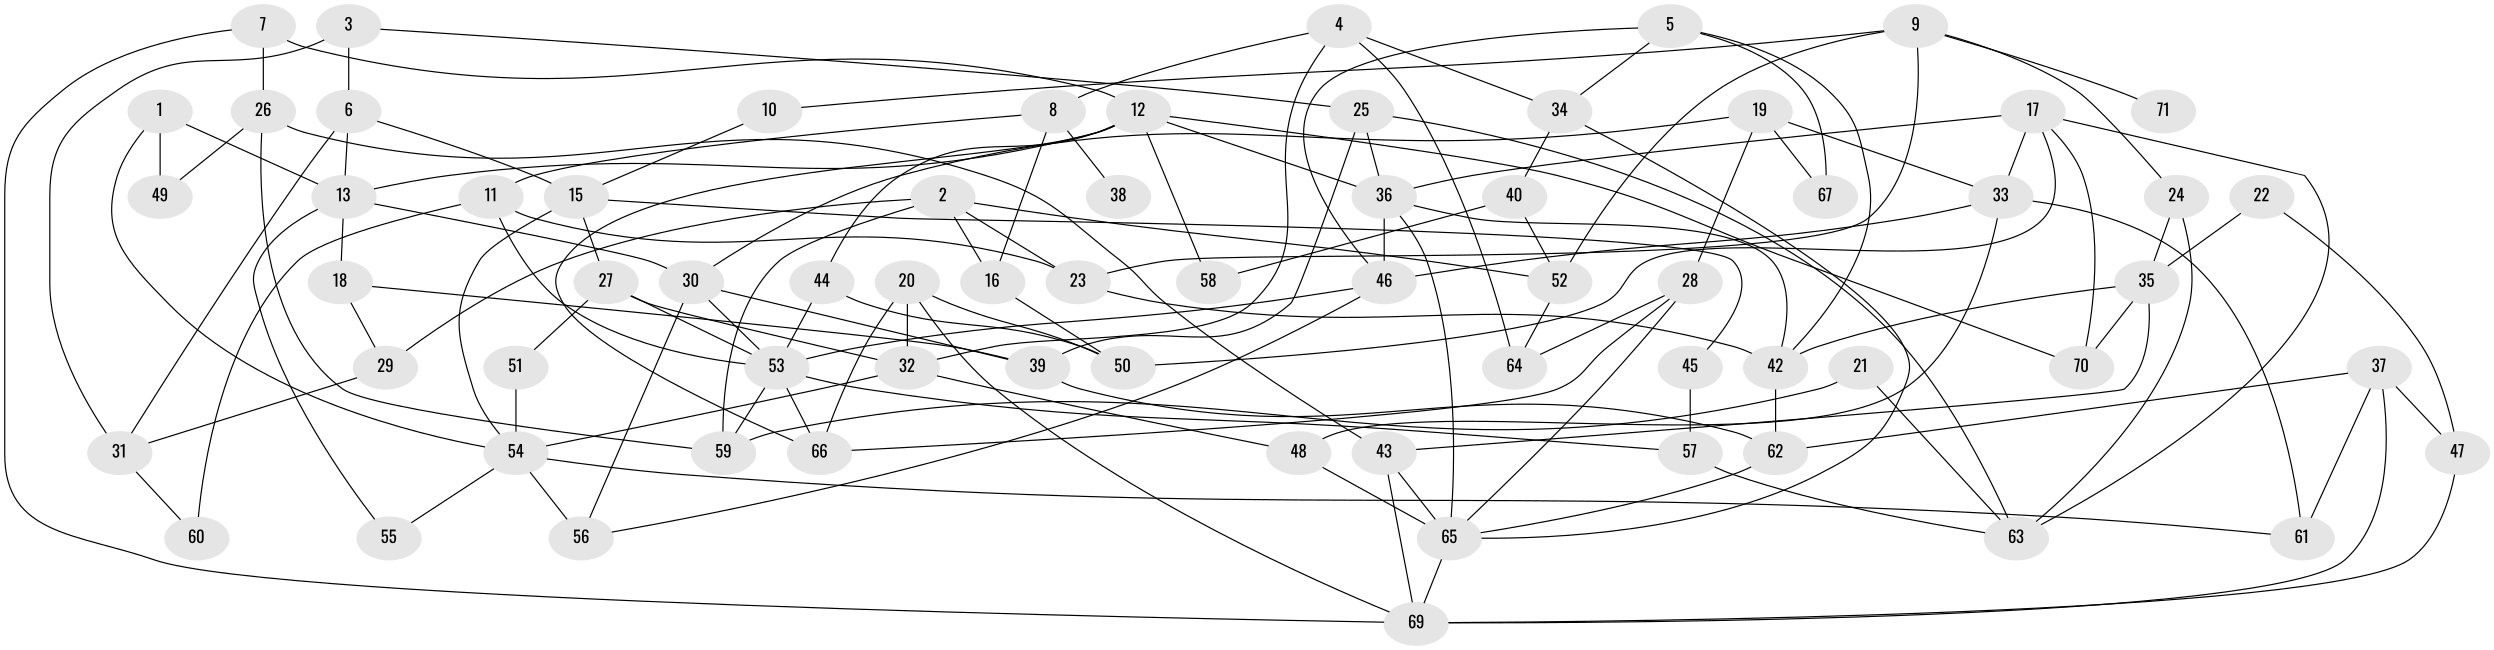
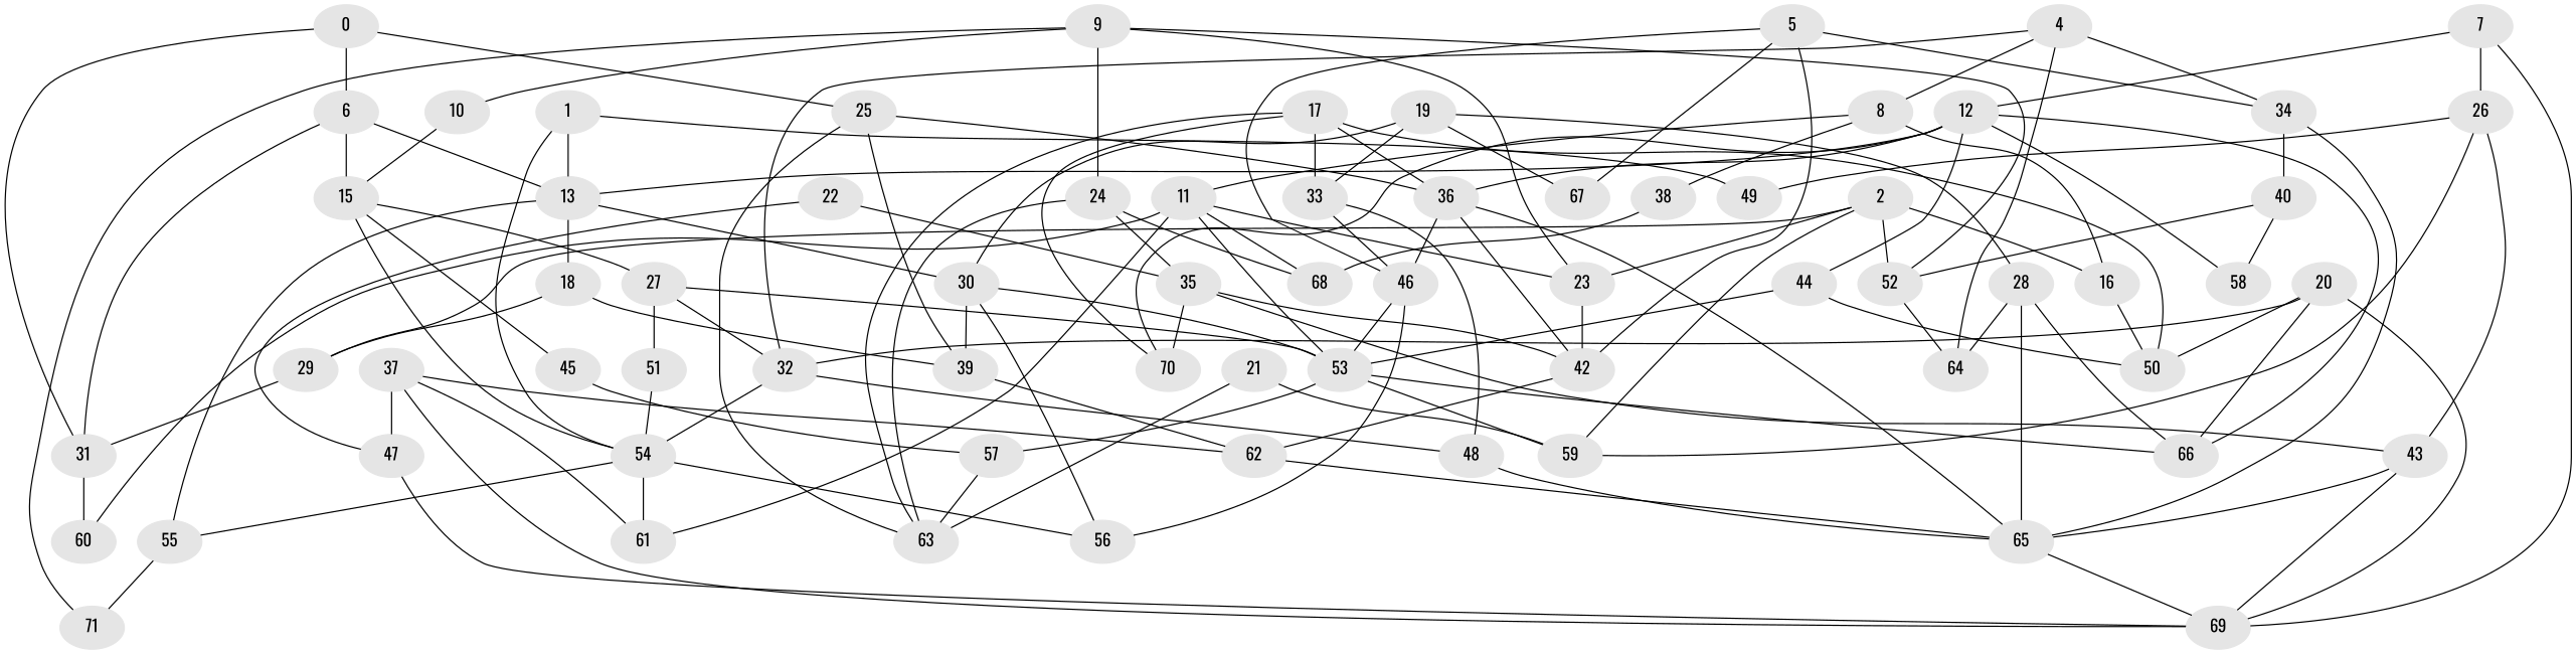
  graph {
    fontname=Oswald
    node [color=gray90 fontname=Oswald style=filled]
    edge [fontname=Oswald]
    1
    13
    49
    54
    18
    30
    55
    61
    56
    2
    16
    23
    29
    52
    59
    50
    42
    31
    64
-   3
+   3 [label=0]
    6
    25
    15
    36
    63
    39
    60
    4
    8
    32
    34
    11
    38
    48
    65
    40
    5
    46
    67
    62
    53
    27
    45
    7
    12
    26
    69
    44
    58
    66
    70
    43
+   68
    9
    10
    24
    71
    35
    57
    47
    51
    17
    33
    19
    28
    20
    21
    22
    37
    1 -- 13
    1 -- 49
    1 -- 54
    13 -- 18
    13 -- 30
    13 -- 55
    54 -- 55
    54 -- 61
    54 -- 56
    18 -- 29
    18 -- 39
    30 -- 56
    30 -- 39
    30 -- 53
+   55 -- 71
    2 -- 16
    2 -- 23
    2 -- 29
    2 -- 52
    2 -- 59
    16 -- 50
    23 -- 42
    29 -- 31
    52 -- 64
    42 -- 62
    31 -- 60
    3 -- 31
    3 -- 6
    3 -- 25
    6 -- 13
    6 -- 31
    6 -- 15
    25 -- 36
    25 -- 63
    25 -- 39
    15 -- 54
    15 -- 27
    15 -- 45
    36 -- 42
    36 -- 65
    36 -- 46
    39 -- 62
    4 -- 64
    4 -- 8
    4 -- 32
    4 -- 34
    8 -- 16
    8 -- 11
    8 -- 38
    32 -- 54
    32 -- 48
    34 -- 65
    34 -- 40
-   33 -- 61
+   11 -- 61
    11 -- 23
    11 -- 60
    11 -- 53
+   11 -- 68
+   38 -- 68
    48 -- 65
    65 -- 69
    40 -- 52
    40 -- 58
    5 -- 42
    5 -- 34
    5 -- 46
    5 -- 67
    46 -- 56
    46 -- 53
    62 -- 65
    53 -- 59
    53 -- 66
    53 -- 57
    27 -- 32
    27 -- 53
    27 -- 51
    45 -- 57
    7 -- 12
    7 -- 26
    7 -- 69
    12 -- 13
    12 -- 36
    12 -- 44
    12 -- 58
    12 -- 66
    12 -- 70
    26 -- 49
    26 -- 59
    26 -- 43
    44 -- 50
    44 -- 53
    43 -- 65
    43 -- 69
    9 -- 23
    9 -- 52
    9 -- 10
    9 -- 24
    9 -- 71
    10 -- 15
    24 -- 63
+   24 -- 68
    24 -- 35
    35 -- 42
    35 -- 70
    35 -- 43
    57 -- 63
    47 -- 69
    51 -- 54
    17 -- 50
    17 -- 36
    17 -- 63
    17 -- 70
    17 -- 33
    33 -- 48
    33 -- 46
    19 -- 30
    19 -- 67
    19 -- 33
    19 -- 28
    28 -- 64
    28 -- 65
    28 -- 66
    20 -- 50
    20 -- 32
    20 -- 69
    20 -- 66
    21 -- 59
    21 -- 63
    22 -- 35
    22 -- 47
    37 -- 61
    37 -- 62
    37 -- 69
    37 -- 47
  }
